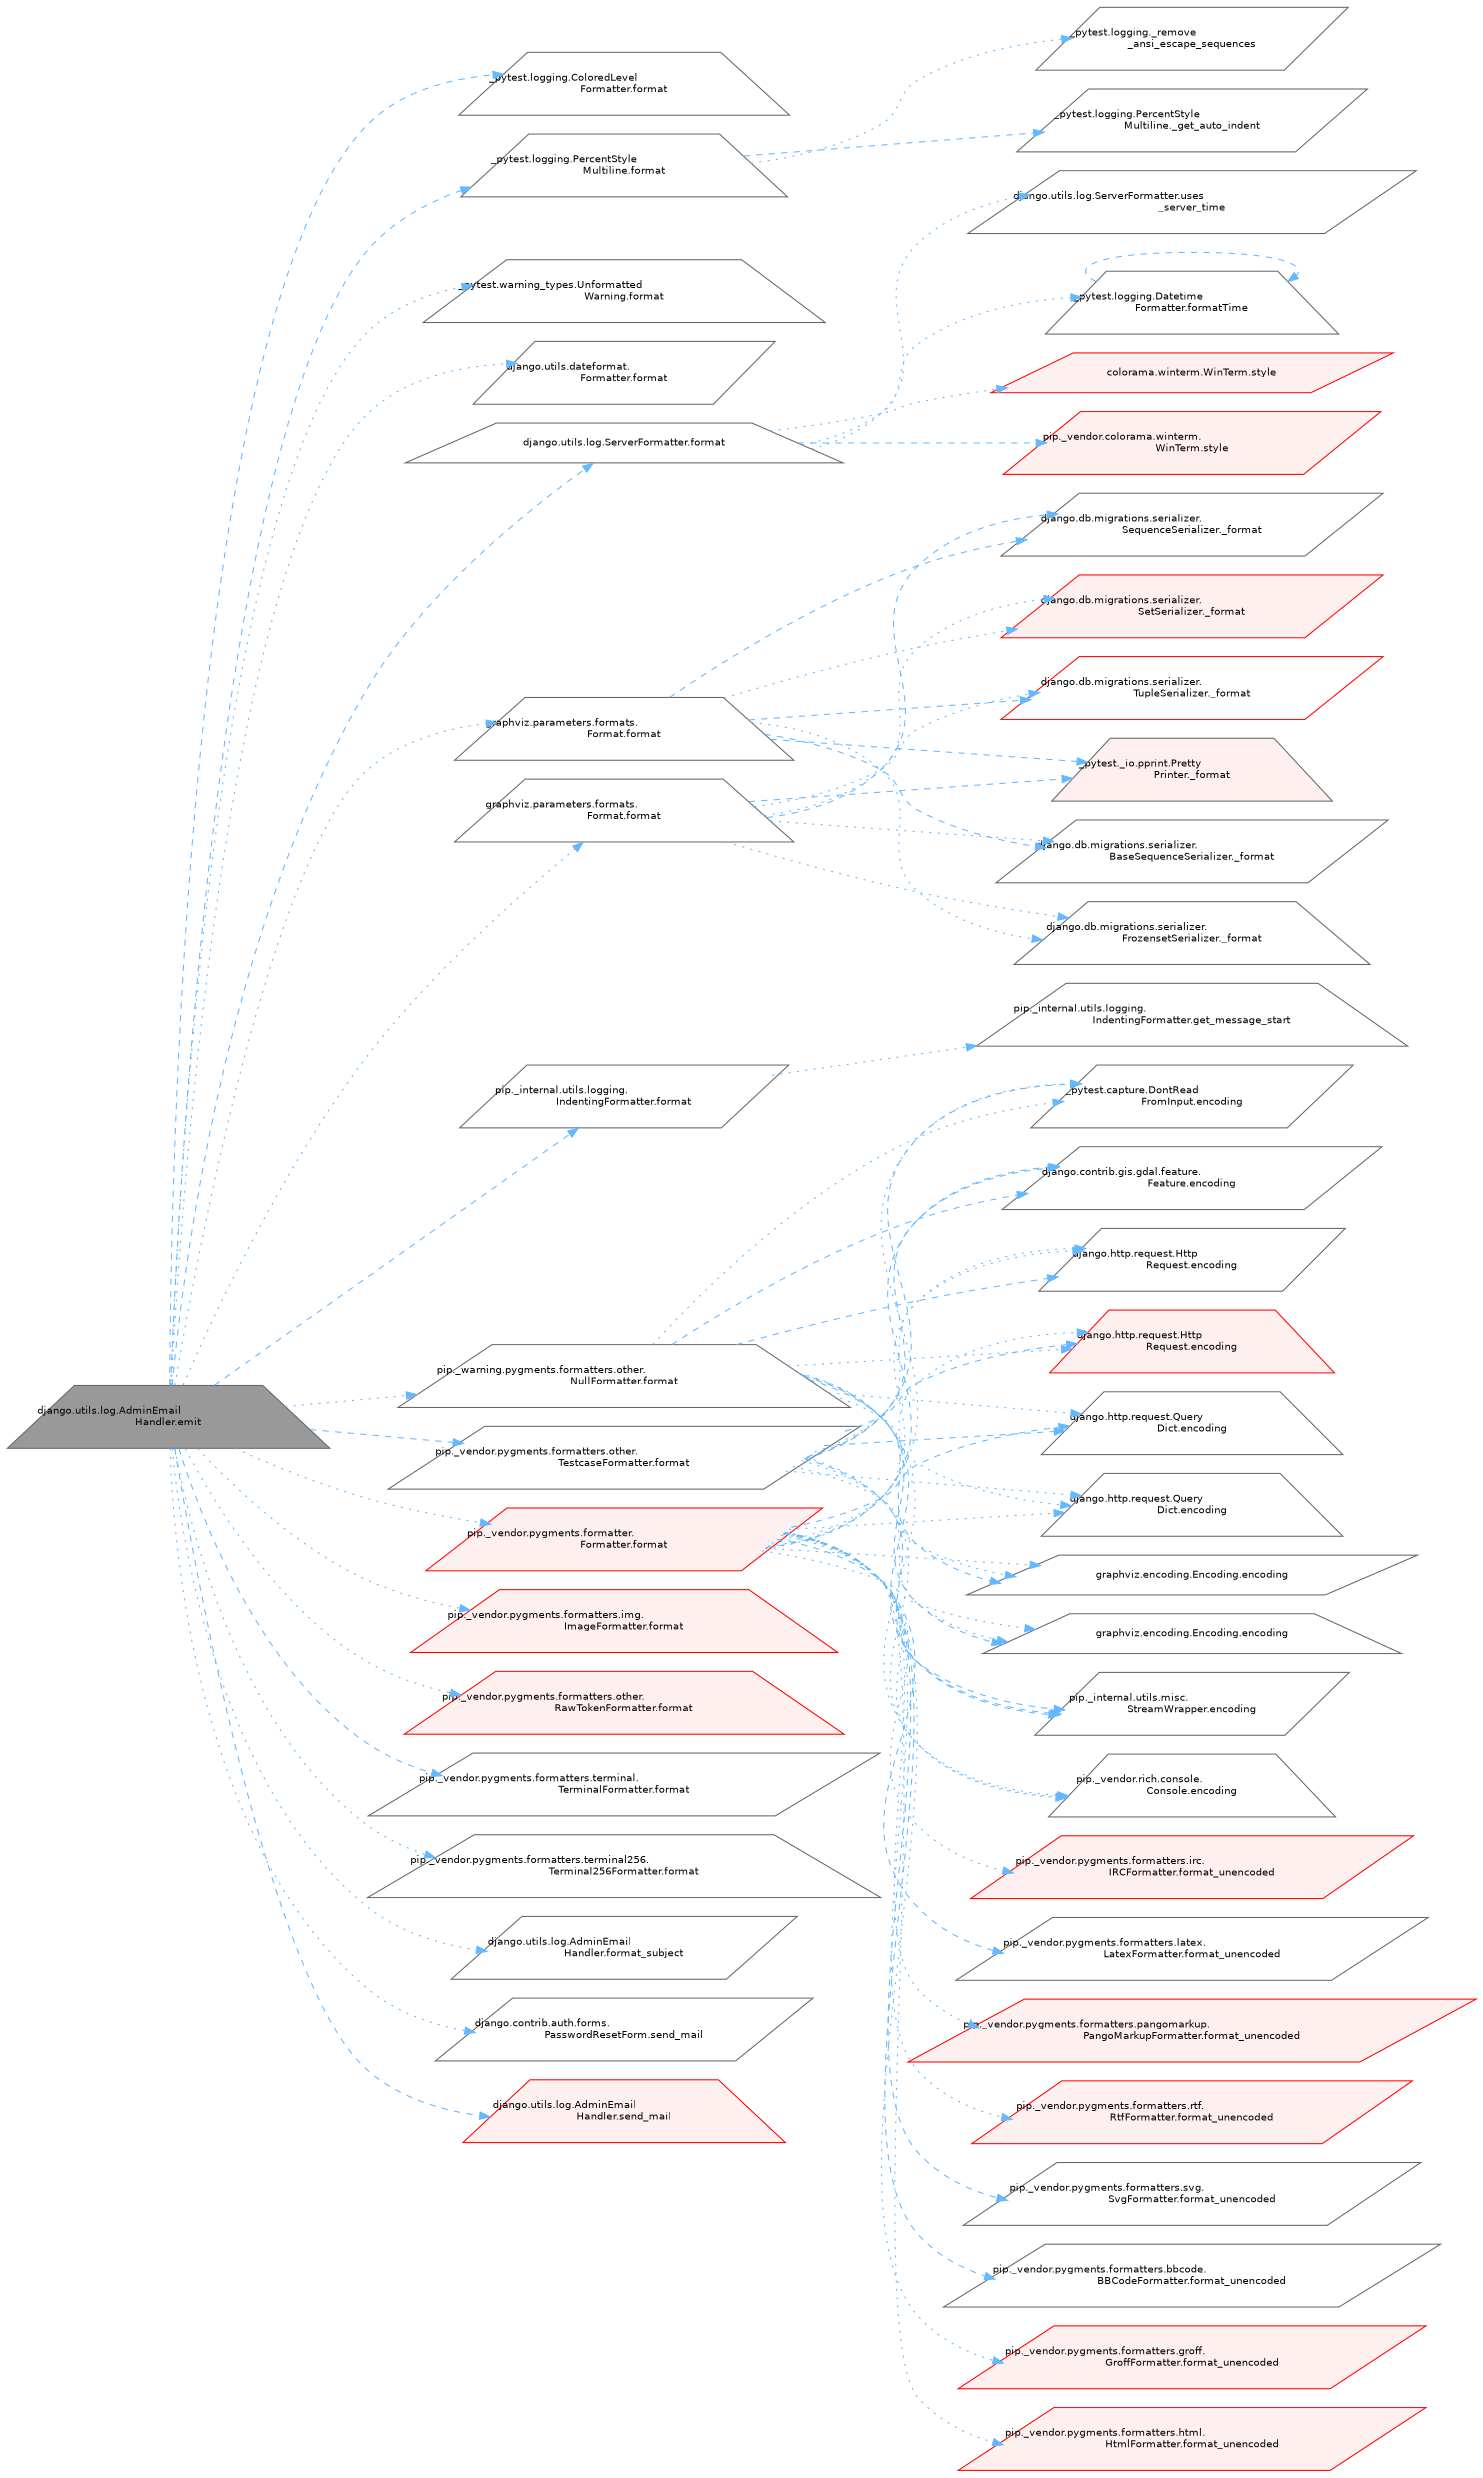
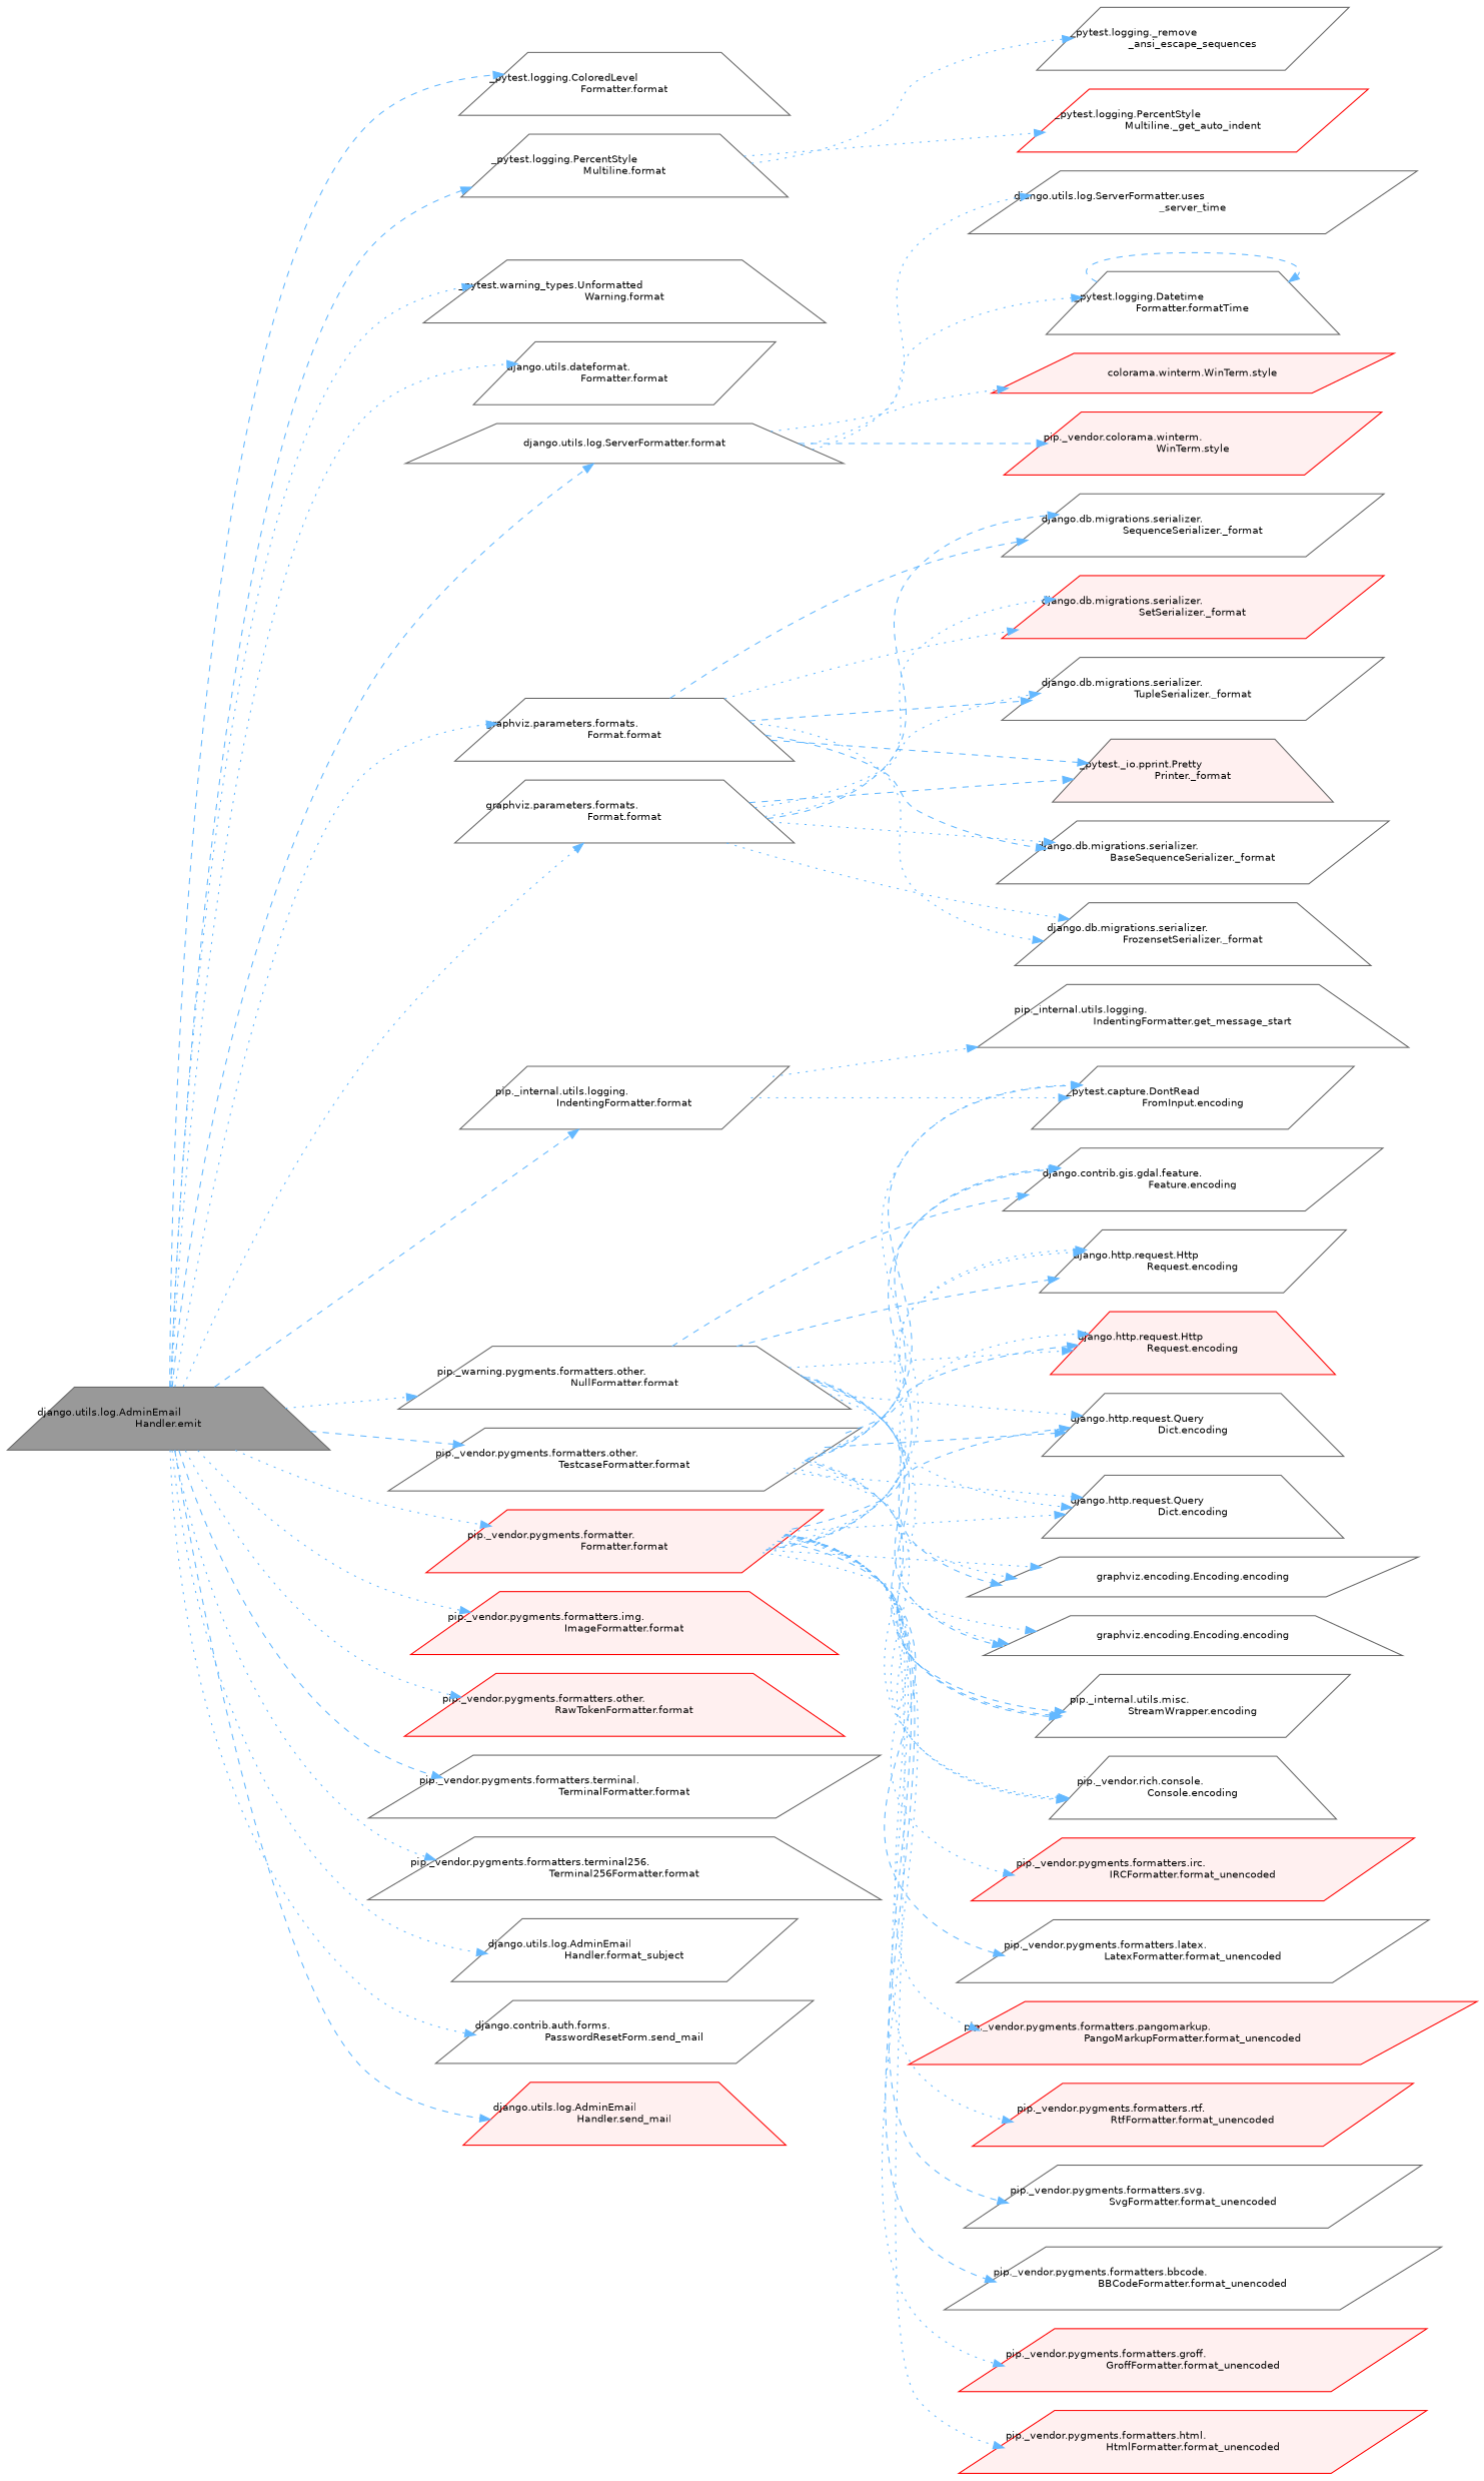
  digraph {
    rankdir=LR
    node [color=grey40 fillcolor=white fontname=Helvetica fontsize=10 shape=parallelogram style=filled]
    edge [color=steelblue1 fontname=Helvetica fontsize=10 labelfontname=Helvetica labelfontsize=10 style=dotted]
    n1 [color=gray40 fillcolor=grey60 fontcolor=black height=0.2 label="django.utils.log.AdminEmail\lHandler.emit" shape=trapezium width=0.4]
    n2 [height=0.2 label="_pytest.logging.ColoredLevel\lFormatter.format" shape=trapezium width=0.4]
    n3 [height=0.2 label="_pytest.logging.PercentStyle\lMultiline.format" shape=trapezium width=0.4]
    n4 [height=0.2 label="_pytest.warning_types.Unformatted\lWarning.format" shape=trapezium width=0.4]
    n5 [height=0.2 label="django.utils.dateformat.\lFormatter.format" width=0.4]
    n6 [height=0.2 label="django.utils.log.ServerFormatter.format" shape=trapezium width=0.4]
    n7 [height=0.2 label="graphviz.parameters.formats.\lFormat.format" shape=trapezium width=0.4]
    n8 [height=0.2 label="graphviz.parameters.formats.\lFormat.format" shape=trapezium width=0.4]
    n9 [height=0.2 label="pip._internal.utils.logging.\lIndentingFormatter.format" width=0.4]
    n10 [color=red fillcolor="#FFF0F0" height=0.2 label="pip._vendor.pygments.formatter.\lFormatter.format" width=0.4]
    n11 [color=red fillcolor="#FFF0F0" height=0.2 label="pip._vendor.pygments.formatters.img.\lImageFormatter.format" shape=trapezium width=0.4]
    n12 [height=0.2 label="pip._warning.pygments.formatters.other.\lNullFormatter.format" shape=trapezium width=0.4]
    n13 [color=red fillcolor="#FFF0F0" height=0.2 label="pip._vendor.pygments.formatters.other.\lRawTokenFormatter.format" shape=trapezium width=0.4]
    n14 [height=0.2 label="pip._vendor.pygments.formatters.other.\lTestcaseFormatter.format" width=0.4]
    n15 [height=0.2 label="pip._vendor.pygments.formatters.terminal.\lTerminalFormatter.format" width=0.4]
    n16 [height=0.2 label="pip._vendor.pygments.formatters.terminal256.\lTerminal256Formatter.format" shape=trapezium width=0.4]
    n17 [height=0.2 label="django.utils.log.AdminEmail\lHandler.format_subject" width=0.4]
    n18 [height=0.2 label="django.contrib.auth.forms.\lPasswordResetForm.send_mail" width=0.4]
    n19 [color=red fillcolor="#FFF0F0" height=0.2 label="django.utils.log.AdminEmail\lHandler.send_mail" shape=trapezium width=0.4]
-   n20 [height=0.2 label="_pytest.logging.PercentStyle\lMultiline._get_auto_indent" width=0.4]
+   n20 [color=red height=0.2 label="_pytest.logging.PercentStyle\lMultiline._get_auto_indent" width=0.4]
    n21 [height=0.2 label="_pytest.logging._remove\l_ansi_escape_sequences" width=0.4]
    n22 [height=0.2 label="_pytest.logging.Datetime\lFormatter.formatTime" shape=trapezium width=0.4]
    n23 [color=red fillcolor="#FFF0F0" height=0.2 label="colorama.winterm.WinTerm.style" width=0.4]
    n24 [color=red fillcolor="#FFF0F0" height=0.2 label="pip._vendor.colorama.winterm.\lWinTerm.style" width=0.4]
    n25 [height=0.2 label="django.utils.log.ServerFormatter.uses\l_server_time" width=0.4]
    n26 [fillcolor="#FFF0F0" height=0.2 label="_pytest._io.pprint.Pretty\lPrinter._format" shape=trapezium width=0.4]
    n27 [height=0.2 label="django.db.migrations.serializer.\lBaseSequenceSerializer._format" width=0.4]
    n28 [height=0.2 label="django.db.migrations.serializer.\lFrozensetSerializer._format" shape=trapezium width=0.4]
    n29 [height=0.2 label="django.db.migrations.serializer.\lSequenceSerializer._format" width=0.4]
    n30 [color=red fillcolor="#FFF0F0" height=0.2 label="django.db.migrations.serializer.\lSetSerializer._format" width=0.4]
-   n31 [color=red height=0.2 label="django.db.migrations.serializer.\lTupleSerializer._format" width=0.4]
+   n31 [height=0.2 label="django.db.migrations.serializer.\lTupleSerializer._format" width=0.4]
    n32 [height=0.2 label="pip._internal.utils.logging.\lIndentingFormatter.get_message_start" shape=trapezium width=0.4]
    n33 [height=0.2 label="_pytest.capture.DontRead\lFromInput.encoding" width=0.4]
    n34 [height=0.2 label="django.contrib.gis.gdal.feature.\lFeature.encoding" width=0.4]
    n35 [height=0.2 label="django.http.request.Http\lRequest.encoding" width=0.4]
    n36 [color=red fillcolor="#FFF0F0" height=0.2 label="django.http.request.Http\lRequest.encoding" shape=trapezium width=0.4]
    n37 [height=0.2 label="django.http.request.Query\lDict.encoding" shape=trapezium width=0.4]
    n38 [height=0.2 label="django.http.request.Query\lDict.encoding" shape=trapezium width=0.4]
    n39 [height=0.2 label="graphviz.encoding.Encoding.encoding" width=0.4]
    n40 [height=0.2 label="graphviz.encoding.Encoding.encoding" shape=trapezium width=0.4]
    n41 [height=0.2 label="pip._internal.utils.misc.\lStreamWrapper.encoding" width=0.4]
    n42 [height=0.2 label="pip._vendor.rich.console.\lConsole.encoding" shape=trapezium width=0.4]
    n43 [height=0.2 label="pip._vendor.pygments.formatters.bbcode.\lBBCodeFormatter.format_unencoded" width=0.4]
    n44 [color=red fillcolor="#FFF0F0" height=0.2 label="pip._vendor.pygments.formatters.groff.\lGroffFormatter.format_unencoded" width=0.4]
    n45 [color=red fillcolor="#FFF0F0" height=0.2 label="pip._vendor.pygments.formatters.html.\lHtmlFormatter.format_unencoded" width=0.4]
    n46 [color=red fillcolor="#FFF0F0" height=0.2 label="pip._vendor.pygments.formatters.irc.\lIRCFormatter.format_unencoded" width=0.4]
    n47 [height=0.2 label="pip._vendor.pygments.formatters.latex.\lLatexFormatter.format_unencoded" width=0.4]
    n48 [color=red fillcolor="#FFF0F0" height=0.2 label="pip._vendor.pygments.formatters.pangomarkup.\lPangoMarkupFormatter.format_unencoded" width=0.4]
    n49 [color=red fillcolor="#FFF0F0" height=0.2 label="pip._vendor.pygments.formatters.rtf.\lRtfFormatter.format_unencoded" width=0.4]
    n50 [height=0.2 label="pip._vendor.pygments.formatters.svg.\lSvgFormatter.format_unencoded" width=0.4]
    n1 -> n2 [style=dashed]
    n1 -> n3 [style=dashed]
    n1 -> n4
    n1 -> n5
    n1 -> n6 [style=dashed]
    n1 -> n7
    n1 -> n8
    n1 -> n9 [style=dashed]
    n1 -> n10
    n1 -> n11
    n1 -> n12
    n1 -> n13
    n1 -> n14 [style=dashed]
    n1 -> n15 [style=dashed]
    n1 -> n16
    n1 -> n17
    n1 -> n18
    n1 -> n19 [style=dashed]
-   n3 -> n20 [style=dashed]
+   n3 -> n20
    n3 -> n21
    n6 -> n22
    n6 -> n23
    n6 -> n24 [style=dashed]
    n6 -> n25
    n7 -> n26 [style=dashed]
    n7 -> n27 [style=dashed]
    n7 -> n28
    n7 -> n29 [style=dashed]
    n7 -> n30
    n7 -> n31 [style=dashed]
    n8 -> n26 [style=dashed]
    n8 -> n27
    n8 -> n28
    n8 -> n29 [style=dashed]
    n8 -> n30
    n8 -> n31
    n9 -> n32
    n10 -> n33
    n10 -> n34 [style=dashed]
    n10 -> n35
    n10 -> n36
    n10 -> n37 [style=dashed]
    n10 -> n38
    n10 -> n39
    n10 -> n40
    n10 -> n41 [style=dashed]
    n10 -> n42
    n10 -> n43 [style=dashed]
    n10 -> n44
    n10 -> n45
    n10 -> n46
    n10 -> n47 [style=dashed]
    n10 -> n48
    n10 -> n49
    n10 -> n50 [style=dashed]
-   n12 -> n33
+   n9 -> n33
    n12 -> n34 [style=dashed]
    n12 -> n35 [style=dashed]
    n12 -> n36
    n12 -> n37
    n12 -> n38
    n12 -> n39 [style=dashed]
    n12 -> n40 [style=dashed]
    n12 -> n41 [style=dashed]
    n12 -> n42
    n14 -> n33 [style=dashed]
    n14 -> n34 [style=dashed]
    n14 -> n35
    n14 -> n36 [style=dashed]
    n14 -> n37 [style=dashed]
    n14 -> n38
    n14 -> n39
    n14 -> n40
    n14 -> n41 [style=dashed]
    n14 -> n42
    n22 -> n22 [style=dashed]
  }
